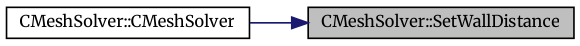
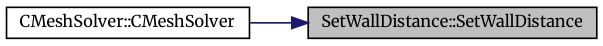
  digraph {
    rankdir=RL
    fontname=Merriweather
    node [color=black fontname=Merriweather fontsize=10 shape=record style=filled]
-   n1 [fillcolor=grey75 fontcolor=black height=0.2 label="CMeshSolver::SetWallDistance" width=0.4]
+   n1 [fillcolor=grey75 fontcolor=black height=0.2 label="SetWallDistance::SetWallDistance" width=0.4]
    n2 [fillcolor=white height=0.2 label="CMeshSolver::CMeshSolver" width=0.4]
    n1 -> n2 [color=midnightblue dir=back fontname=Merriweather fontsize=10 labelfontname=Helvetica labelfontsize=10 style=solid]
  }
